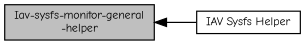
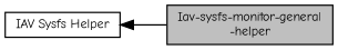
  digraph {
    rankdir=LR
    fontname="Comic Neue"
    node [color=black fontname="Comic Neue" fontsize=10 shape=box]
    n1 [height=0.2 label="IAV Sysfs Helper" width=0.4]
    n2 [fillcolor=grey75 fontcolor=black height=0.2 label="Iav-sysfs-monitor-general\l-helper" style=filled width=0.4]
-   n2 -> n1 [dir=back fontname="Comic Neue" fontsize=10 labelfontname=Helvetica labelfontsize=10 shape=plaintext style=solid]
+   n1 -> n2 [dir=back fontname="Comic Neue" fontsize=10 labelfontname=Helvetica labelfontsize=10 shape=plaintext style=solid]
  }
